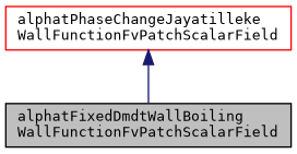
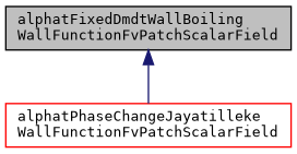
  digraph {
    fontname="DejaVu Sans Mono"
    node [fontname="DejaVu Sans Mono" fontsize=10 shape=record]
    n1 [color=black fillcolor=grey75 fontcolor=black height=0.2 label="alphatFixedDmdtWallBoiling\lWallFunctionFvPatchScalarField" style=filled width=0.4]
    n2 [color=red height=0.2 label="alphatPhaseChangeJayatilleke\lWallFunctionFvPatchScalarField" width=0.4]
-   n2 -> n1 [color=midnightblue dir=back fontname="DejaVu Sans Mono" fontsize=10 labelfontname=Helvetica labelfontsize=10 style=solid]
+   n1 -> n2 [color=midnightblue dir=back fontname="DejaVu Sans Mono" fontsize=10 labelfontname=Helvetica labelfontsize=10 style=solid]
  }
